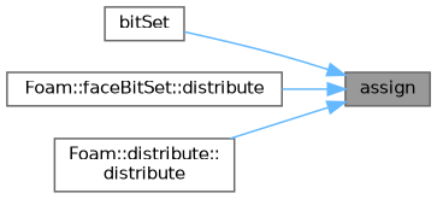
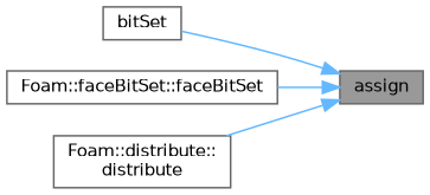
  digraph {
    rankdir=RL
    node [color=grey40 fillcolor=white fontname=Helvetica fontsize=10 shape=box style=filled]
    edge [color=steelblue1 dir=back fontname=Helvetica fontsize=10 labelfontname=Helvetica labelfontsize=10 style=solid]
    n1 [color=gray40 fillcolor=grey60 fontcolor=black height=0.2 label=assign width=0.4]
    n2 [height=0.2 label=bitSet width=0.4]
-   n3 [height=0.2 label="Foam::faceBitSet::distribute" width=0.4]
+   n3 [height=0.2 label="Foam::faceBitSet::faceBitSet" width=0.4]
    n4 [height=0.2 label="Foam::distribute::\ldistribute" width=0.4]
    n1 -> n2
    n1 -> n3
    n1 -> n4
  }
